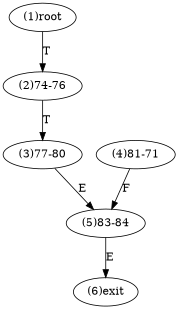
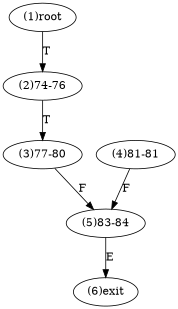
  digraph {
    n1 [label="(1)root"]
    n2 [label="(2)74-76"]
    n3 [label="(3)77-80"]
    n4 [label="(5)83-84"]
-   n5 [label="(4)81-71"]
+   n5 [label="(4)81-81"]
    n6 [label="(6)exit"]
    n1 -> n2 [label=T]
    n2 -> n3 [label=T]
-   n3 -> n4 [label=E]
+   n3 -> n4 [label=F]
    n4 -> n6 [label=E]
    n5 -> n4 [label=F]
  }
